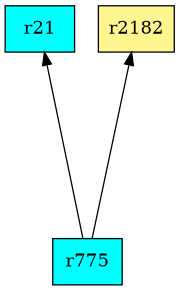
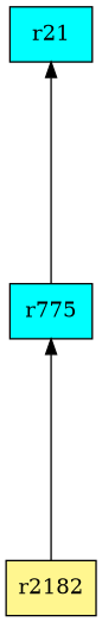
  digraph {
    rankdir=BT
    ranksep=2.0
    node [fillcolor=cyan shape=record style=filled]
    n1 [label="{r775}"]
    n2 [label="{r21}"]
    n3 [fillcolor=khaki1 label="{r2182}"]
    n1 -> n2
-   n1 -> n3
+   n3 -> n1
  }
